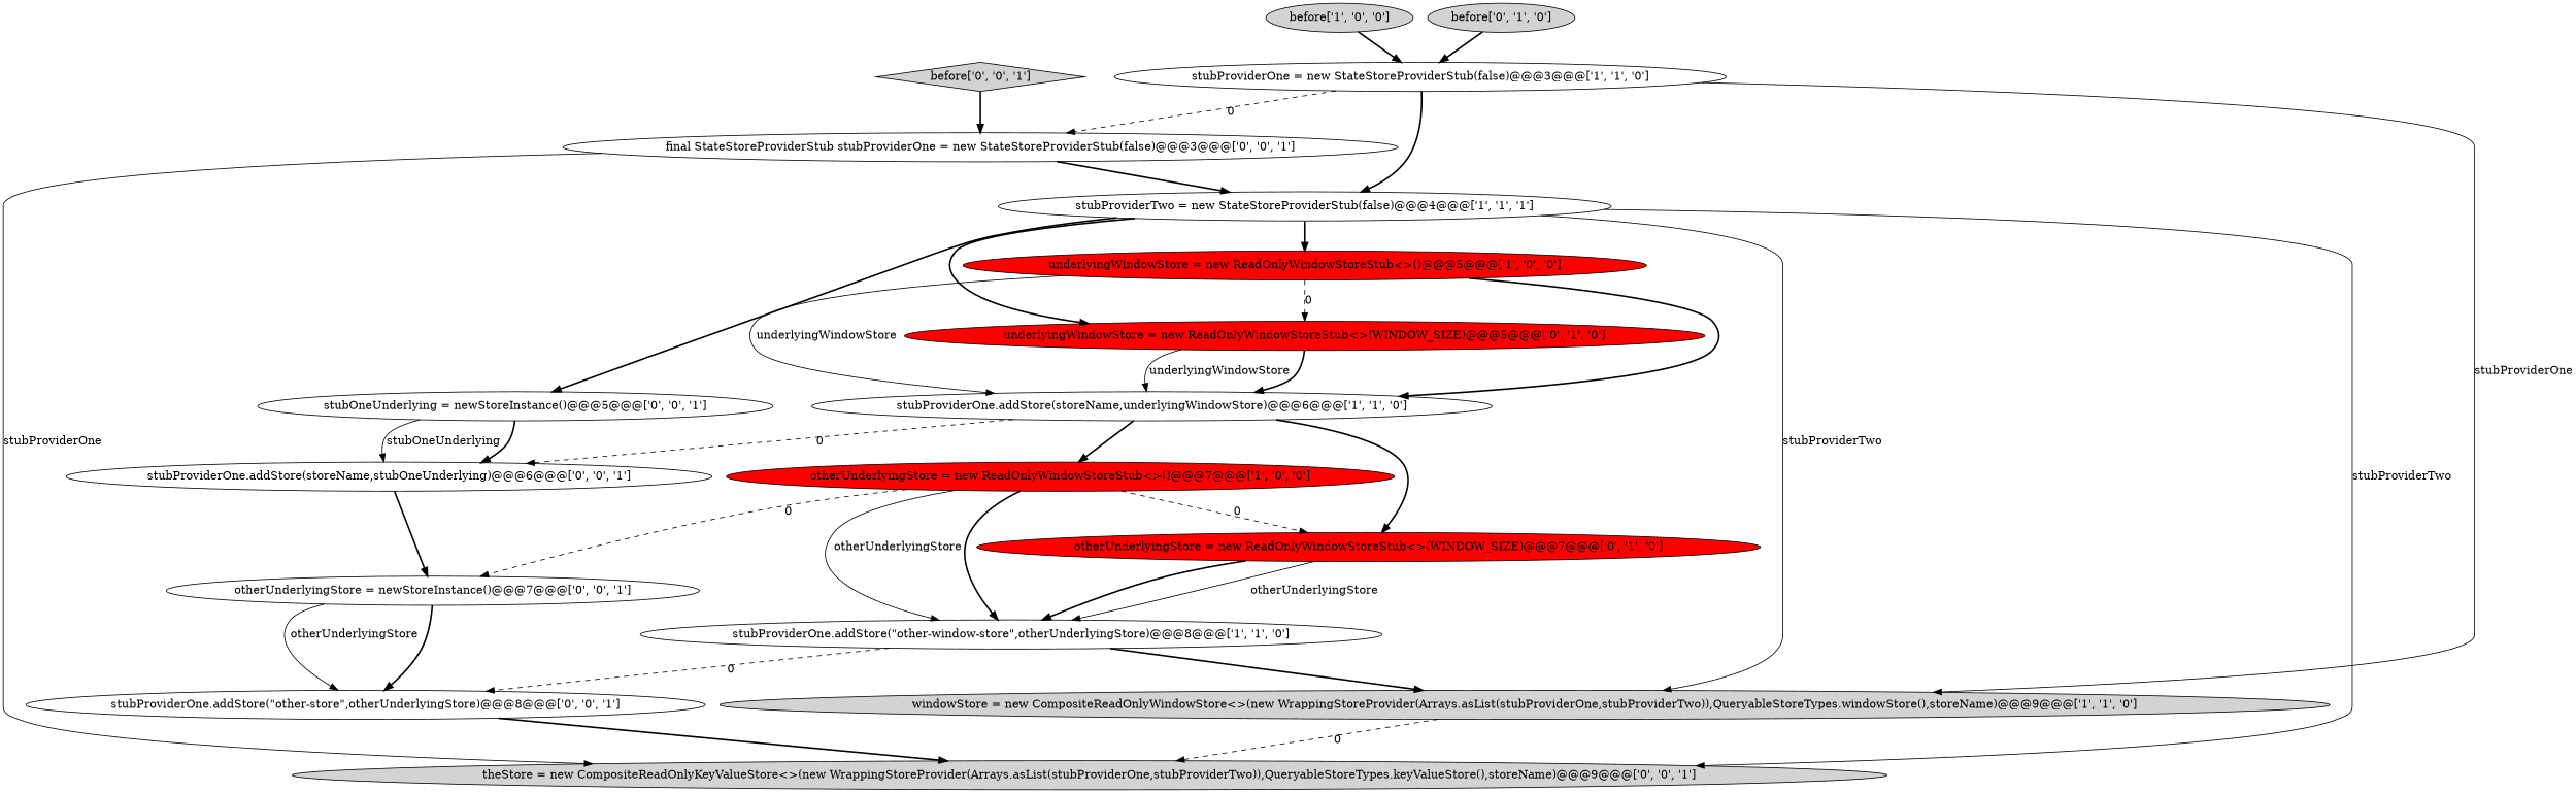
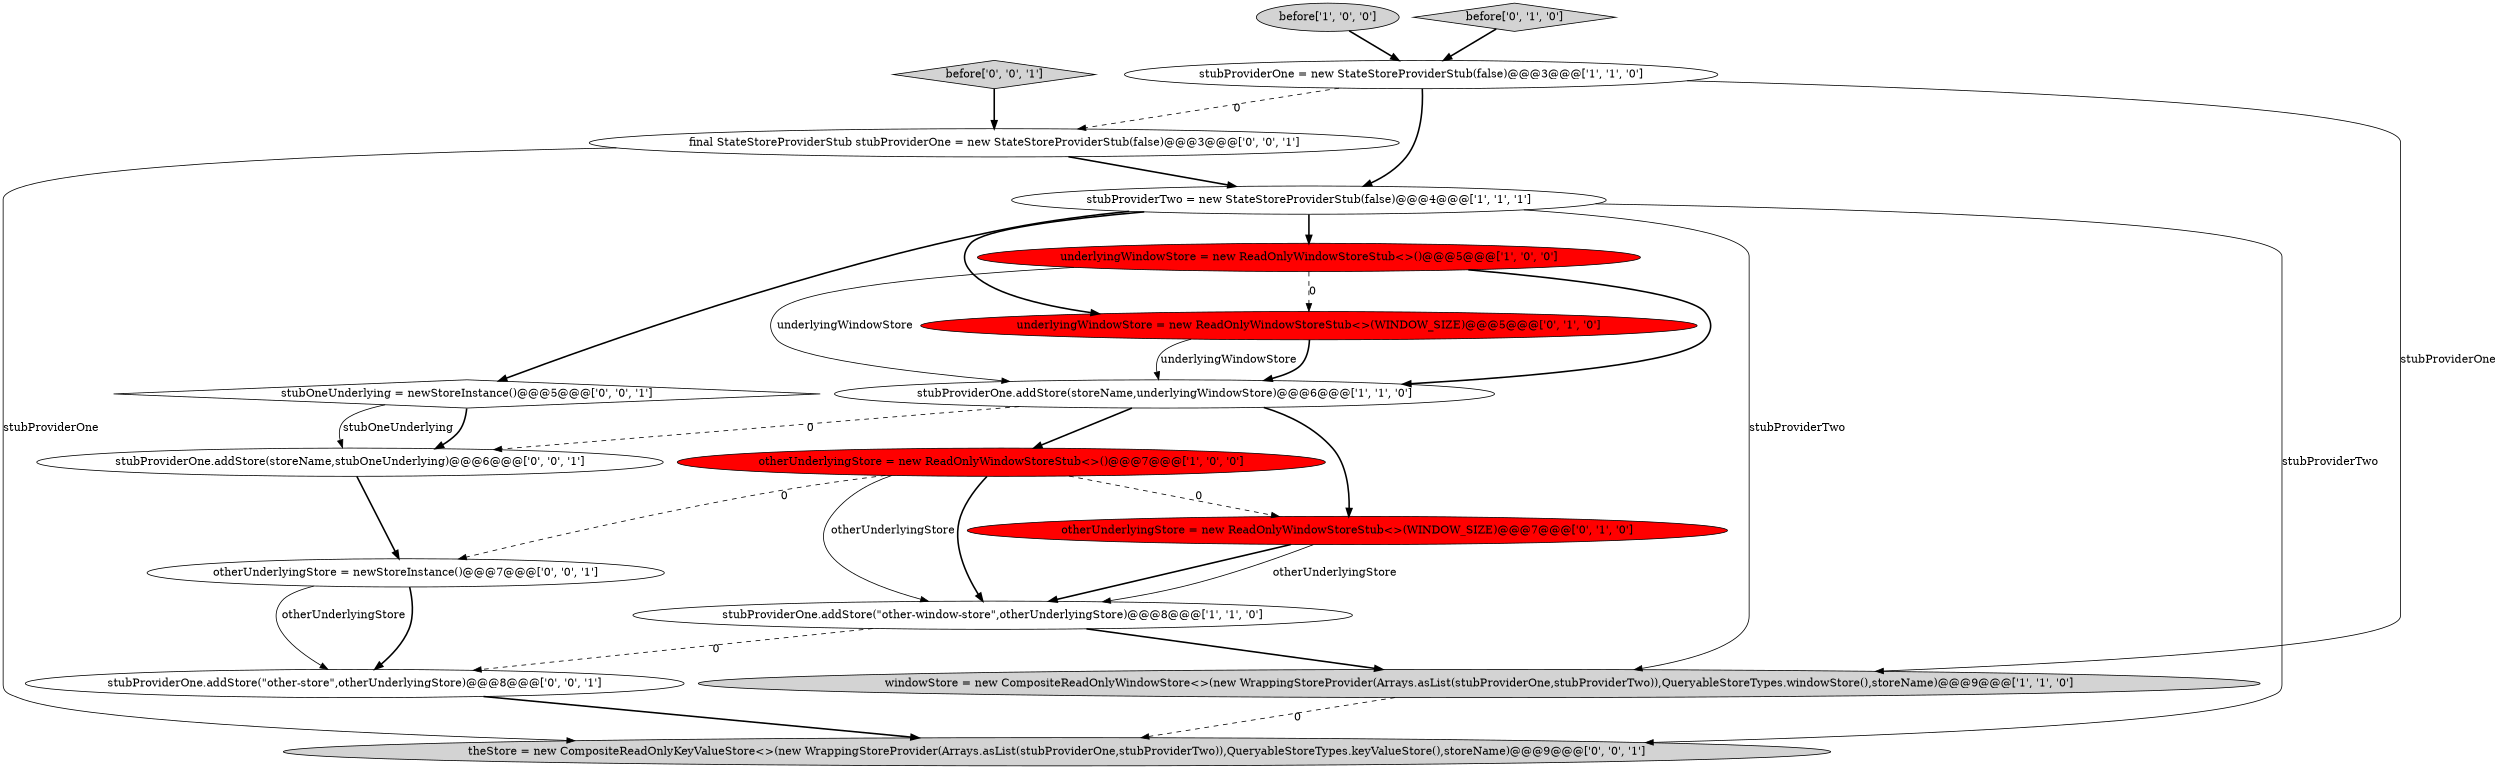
  digraph {
    node [fillcolor=white shape=ellipse style=filled]
    edge [style=bold]
    n1 [label="stubProviderOne = new StateStoreProviderStub(false)@@@3@@@['1', '1', '0']"]
    n2 [fillcolor=lightgray label="windowStore = new CompositeReadOnlyWindowStore<>(new WrappingStoreProvider(Arrays.asList(stubProviderOne,stubProviderTwo)),QueryableStoreTypes.windowStore(),storeName)@@@9@@@['1', '1', '0']"]
    n3 [label="stubProviderTwo = new StateStoreProviderStub(false)@@@4@@@['1', '1', '1']"]
    n4 [label="final StateStoreProviderStub stubProviderOne = new StateStoreProviderStub(false)@@@3@@@['0', '0', '1']"]
    n5 [fillcolor=lightgray label="theStore = new CompositeReadOnlyKeyValueStore<>(new WrappingStoreProvider(Arrays.asList(stubProviderOne,stubProviderTwo)),QueryableStoreTypes.keyValueStore(),storeName)@@@9@@@['0', '0', '1']"]
    n6 [fillcolor=red label="underlyingWindowStore = new ReadOnlyWindowStoreStub<>()@@@5@@@['1', '0', '0']"]
    n7 [fillcolor=red label="underlyingWindowStore = new ReadOnlyWindowStoreStub<>(WINDOW_SIZE)@@@5@@@['0', '1', '0']"]
-   n8 [label="stubOneUnderlying = newStoreInstance()@@@5@@@['0', '0', '1']"]
+   n8 [label="stubOneUnderlying = newStoreInstance()@@@5@@@['0', '0', '1']" shape=diamond]
    n9 [fillcolor=lightgray label="before['1', '0', '0']"]
    n10 [label="stubProviderOne.addStore(storeName,underlyingWindowStore)@@@6@@@['1', '1', '0']"]
    n11 [label="stubProviderOne.addStore(storeName,stubOneUnderlying)@@@6@@@['0', '0', '1']"]
    n12 [fillcolor=red label="otherUnderlyingStore = new ReadOnlyWindowStoreStub<>()@@@7@@@['1', '0', '0']"]
    n13 [fillcolor=red label="otherUnderlyingStore = new ReadOnlyWindowStoreStub<>(WINDOW_SIZE)@@@7@@@['0', '1', '0']"]
    n14 [label="otherUnderlyingStore = newStoreInstance()@@@7@@@['0', '0', '1']"]
    n15 [label="stubProviderOne.addStore(\"other-store\",otherUnderlyingStore)@@@8@@@['0', '0', '1']"]
    n16 [label="stubProviderOne.addStore(\"other-window-store\",otherUnderlyingStore)@@@8@@@['1', '1', '0']"]
    n17 [fillcolor=lightgray label="before['0', '0', '1']" shape=diamond]
-   n18 [fillcolor=lightgray label="before['0', '1', '0']"]
+   n18 [fillcolor=lightgray label="before['0', '1', '0']" shape=diamond]
    n1 -> n2 [label=stubProviderOne style=solid]
    n1 -> n3
    n1 -> n4 [label=0 style=dashed]
    n2 -> n5 [label=0 style=dashed]
    n3 -> n2 [label=stubProviderTwo style=solid]
    n3 -> n5 [label=stubProviderTwo style=solid]
    n3 -> n6
    n3 -> n7
    n3 -> n8
    n4 -> n3
    n4 -> n5 [label=stubProviderOne style=solid]
    n6 -> n7 [label=0 style=dashed]
    n6 -> n10
    n6 -> n10 [label=underlyingWindowStore style=solid]
    n7 -> n10
    n7 -> n10 [label=underlyingWindowStore style=solid]
    n8 -> n11
    n8 -> n11 [label=stubOneUnderlying style=solid]
    n9 -> n1
    n10 -> n11 [label=0 style=dashed]
    n10 -> n12
    n10 -> n13
    n11 -> n14
    n12 -> n13 [label=0 style=dashed]
    n12 -> n14 [label=0 style=dashed]
    n12 -> n16
    n12 -> n16 [label=otherUnderlyingStore style=solid]
    n13 -> n16
    n13 -> n16 [label=otherUnderlyingStore style=solid]
    n14 -> n15
    n14 -> n15 [label=otherUnderlyingStore style=solid]
    n15 -> n5
    n16 -> n2
    n16 -> n15 [label=0 style=dashed]
    n17 -> n4
    n18 -> n1
  }
